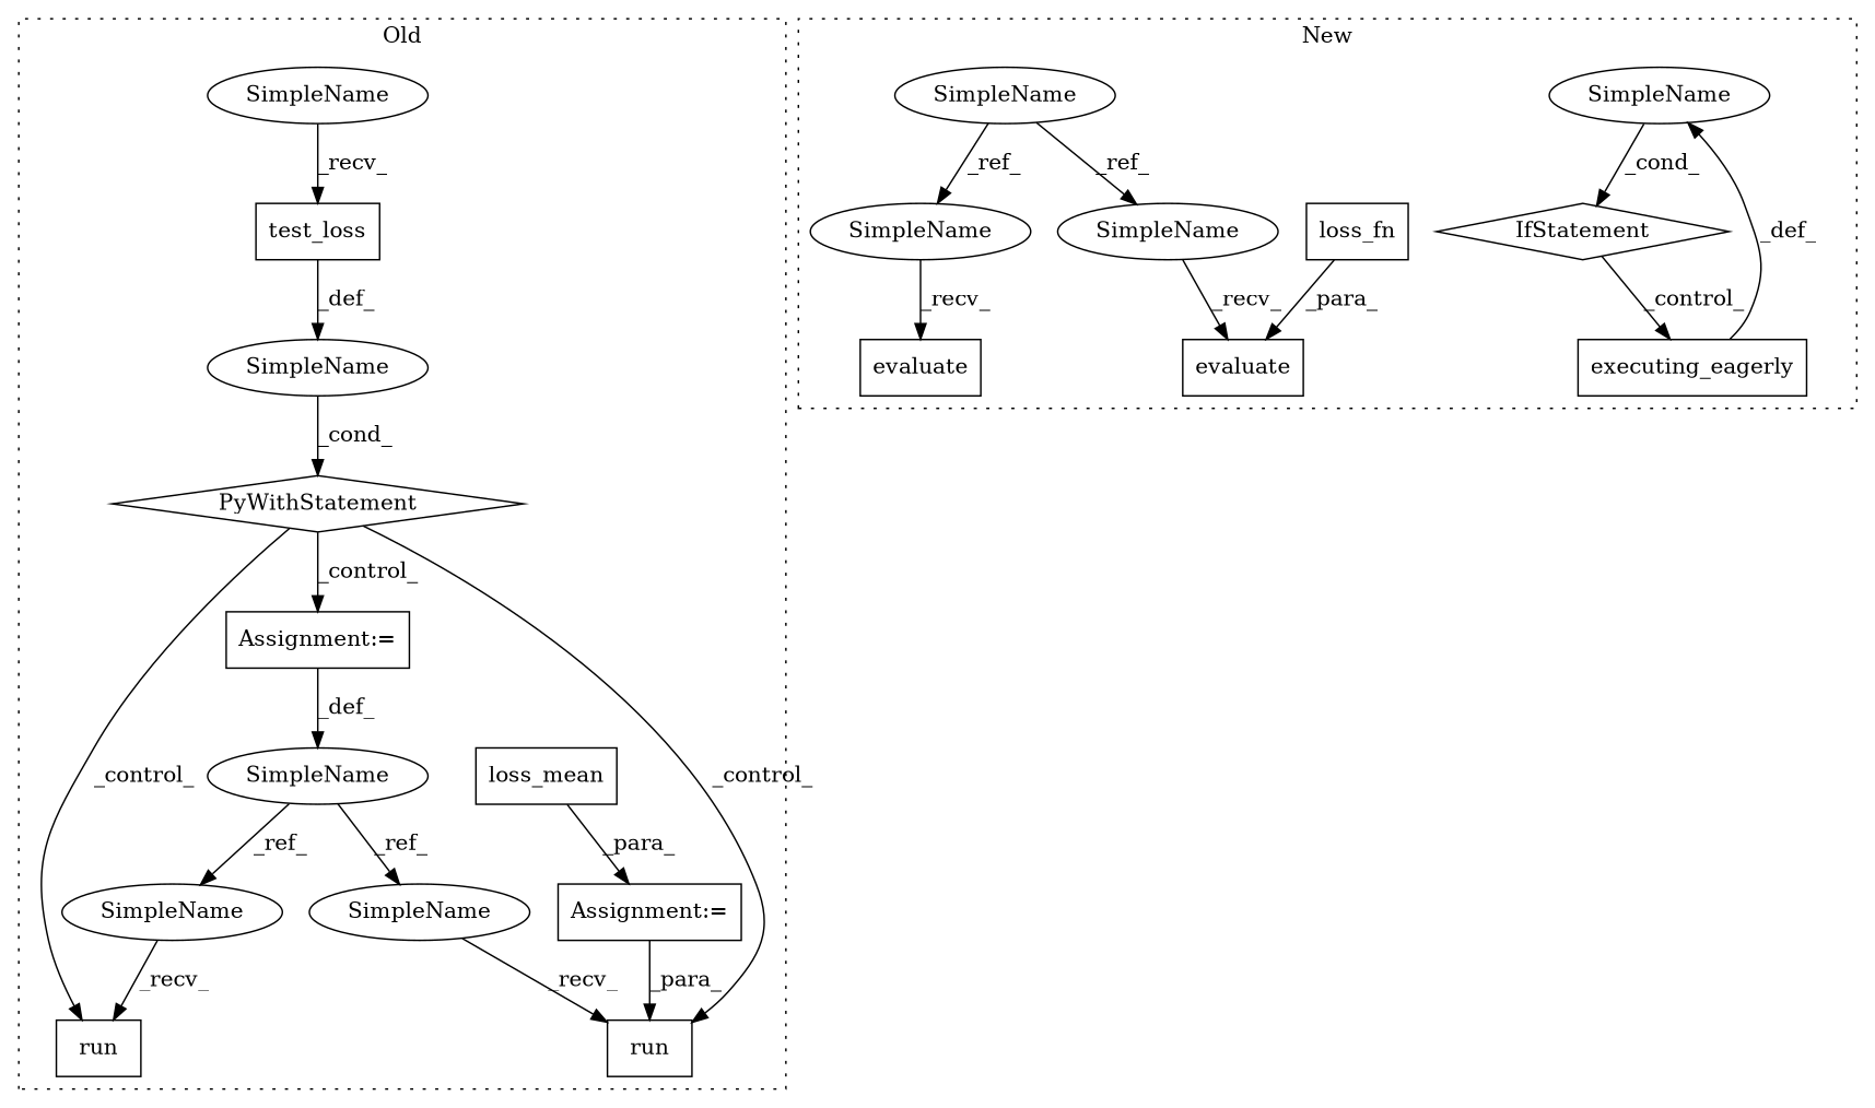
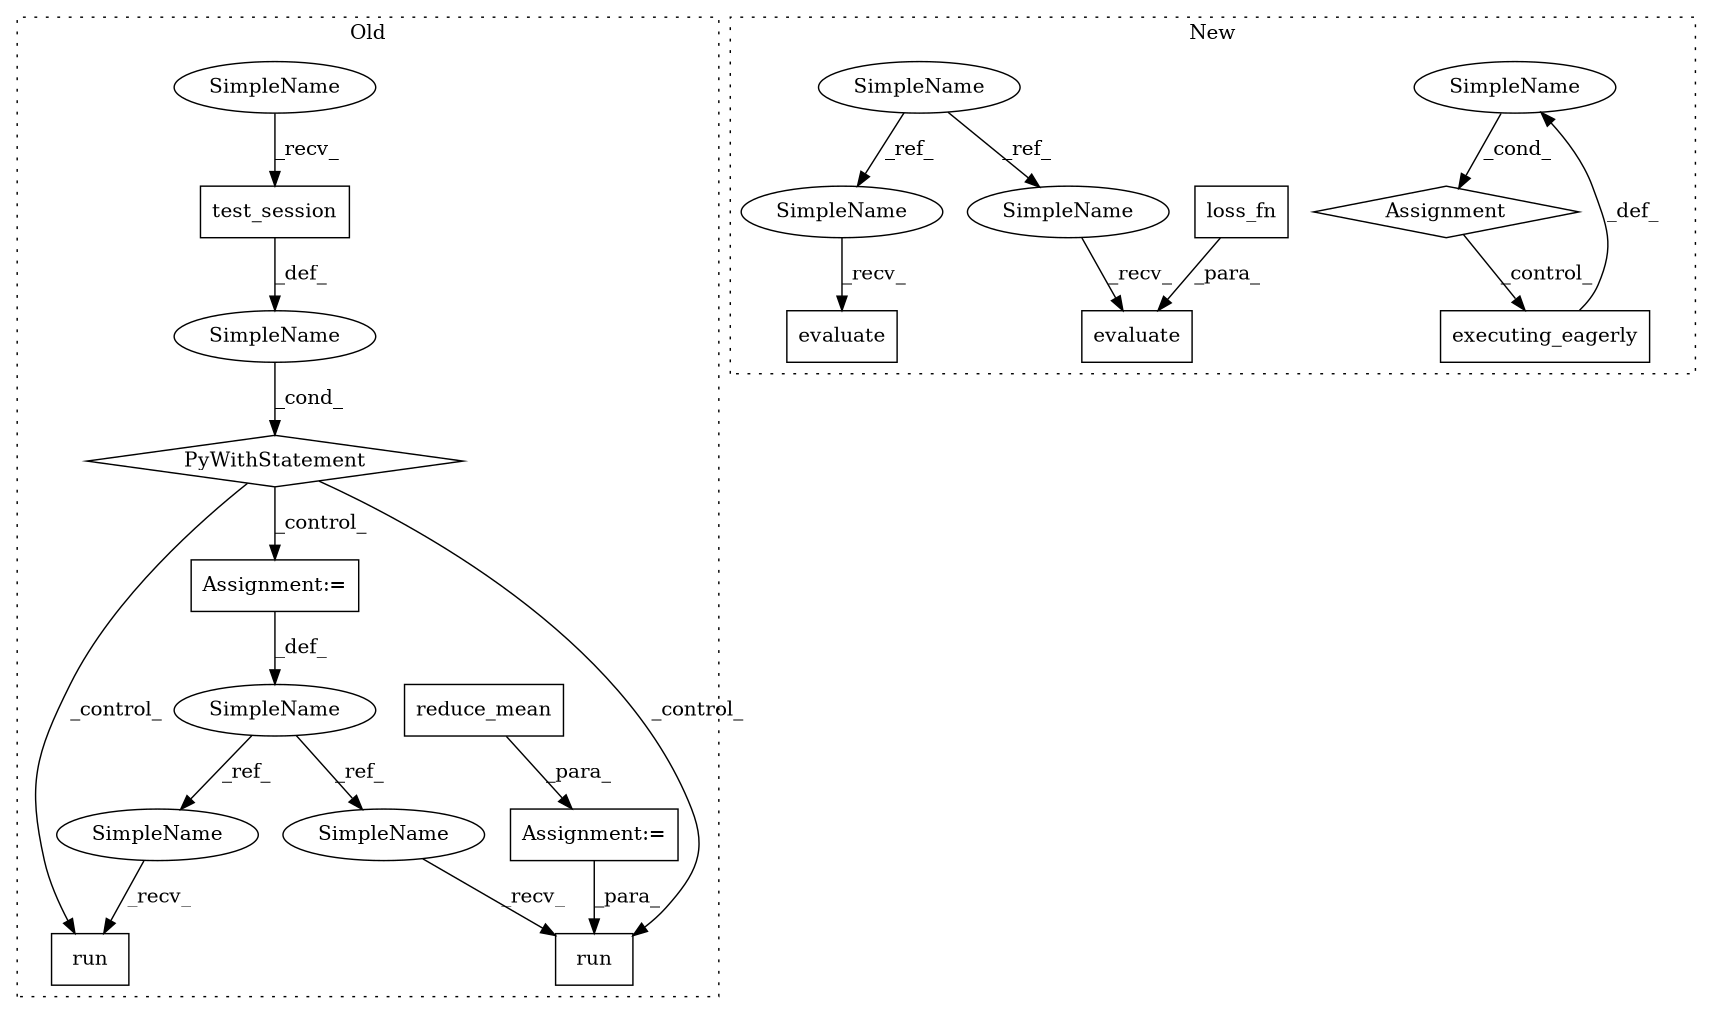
  digraph {
    node [a=42 l=4 shape=box]
    n1 [a=104 l="10,2" label=PyWithStatement s="41536,41565" shape=diamond]
-   n2 [a=32 l=14 label=test_loss s=41551]
+   n2 [a=32 l=14 label=test_session s=41551]
    n3 [a=32 l="4,1" label=run s="41596,41604"]
    n4 [label=SimpleName shape=ellipse l=""]
    n5 [a=32 l="4,1" label=run s="41618,41630"]
-   n6 [a=32 l="12,1" label=loss_mean s="41366,41403"]
+   n6 [a=32 l="12,1" label=reduce_mean s="41366,41403"]
    n7 [label=SimpleName s=41579 shape=ellipse]
    n8 [a=7 label="Assignment:=" s=41579]
    n9 [a=7 l=1 label="Assignment:=" s=41354]
    n10 [label=SimpleName s=41546 shape=ellipse]
    n11 [label=SimpleName s=41613 shape=ellipse]
    n12 [label=SimpleName s=41591 shape=ellipse]
    n13 [a=32 l=9 label=loss_fn s=40112]
    n14 [label=SimpleName shape=ellipse l=""]
-   n15 [a=25 l=3 label=IfStatement s=40099 shape=diamond]
+   n15 [a=25 l=3 label=Assignment s=40099 shape=diamond]
    n16 [a=32 l="9,1" label=evaluate s="40210,40227"]
    n17 [label=SimpleName s=38809 shape=ellipse]
    n18 [a=32 l="9,1" label=evaluate s="40185,40198"]
    n19 [a=32 l=19 label=executing_eagerly s=40080]
    n20 [label=SimpleName s=40180 shape=ellipse]
    n21 [label=SimpleName s=40205 shape=ellipse]
    subgraph cluster_1 {
      label=Old
      style=dotted
      n1
      n2
      n3
      n4
      n5
      n6
      n7
      n8
      n9
      n10
      n11
      n12
    }
    subgraph cluster_2 {
      label=New
      style=dotted
      n13
      n14
      n15
      n16
      n17
      n18
      n19
      n20
      n21
    }
    n1 -> n3 [label=_control_]
    n1 -> n5 [label=_control_]
    n1 -> n8 [label=_control_]
    n2 -> n4 [label=_def_]
    n4 -> n1 [label=_cond_]
    n6 -> n9 [label=_para_]
    n7 -> n11 [label=_ref_]
    n7 -> n12 [label=_ref_]
    n8 -> n7 [label=_def_]
    n9 -> n5 [label=_para_]
    n10 -> n2 [label=_recv_]
    n11 -> n5 [label=_recv_]
    n12 -> n3 [label=_recv_]
    n13 -> n16 [label=_para_]
    n14 -> n15 [label=_cond_]
    n15 -> n19 [label=_control_]
    n17 -> n20 [label=_ref_]
    n17 -> n21 [label=_ref_]
    n19 -> n14 [label=_def_]
    n20 -> n18 [label=_recv_]
    n21 -> n16 [label=_recv_]
  }
